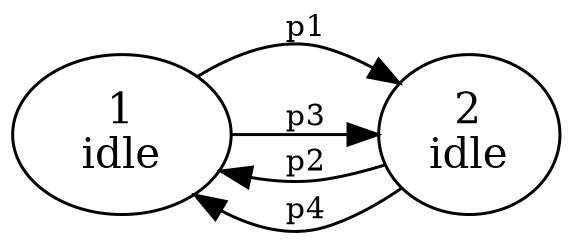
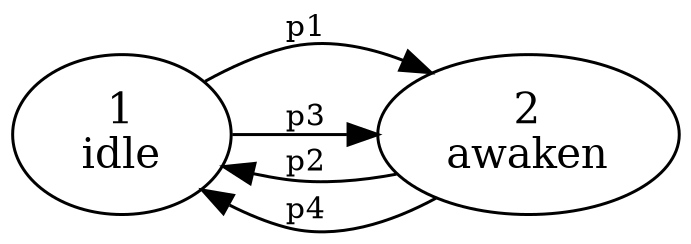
  digraph {
    rankdir=LR
    node [shape=ellipse]
    edge [fontsize=10]
    n1 [label="1\n idle "]
-   n2 [label="2\nidle"]
+   n2 [label="2\nawaken"]
    n1 -> n2 [label=p1]
    n1 -> n2 [label=p3]
    n2 -> n1 [label=p2]
    n2 -> n1 [label=p4]
  }
